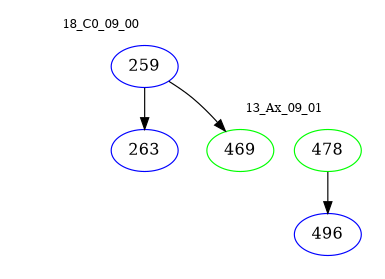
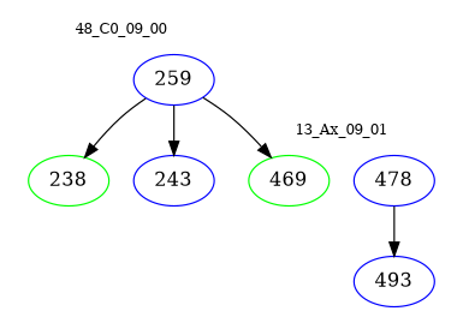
  digraph {
    node [color=blue]
    edge [color=black]
-   n1 [color=green label=478]
+   n1 [label=478]
    n2 [color=green label=469]
-   n3 [label=496]
+   n3 [label=493]
    n4 [label=259]
-   n6 [label=263]
+   n5 [color=green label=238]
+   n6 [label=243]
    subgraph cluster_1 {
      color=white
      fontsize=10
      label="13_Ax_09_01"
      n1
      n2
      n3
    }
    subgraph cluster_2 {
      color=white
      fontsize=10
-     label="18_C0_09_00"
+     label="48_C0_09_00"
      n4
+     n5
      n6
    }
    n1 -> n3
    n4 -> n2
+   n4 -> n5
    n4 -> n6
  }
